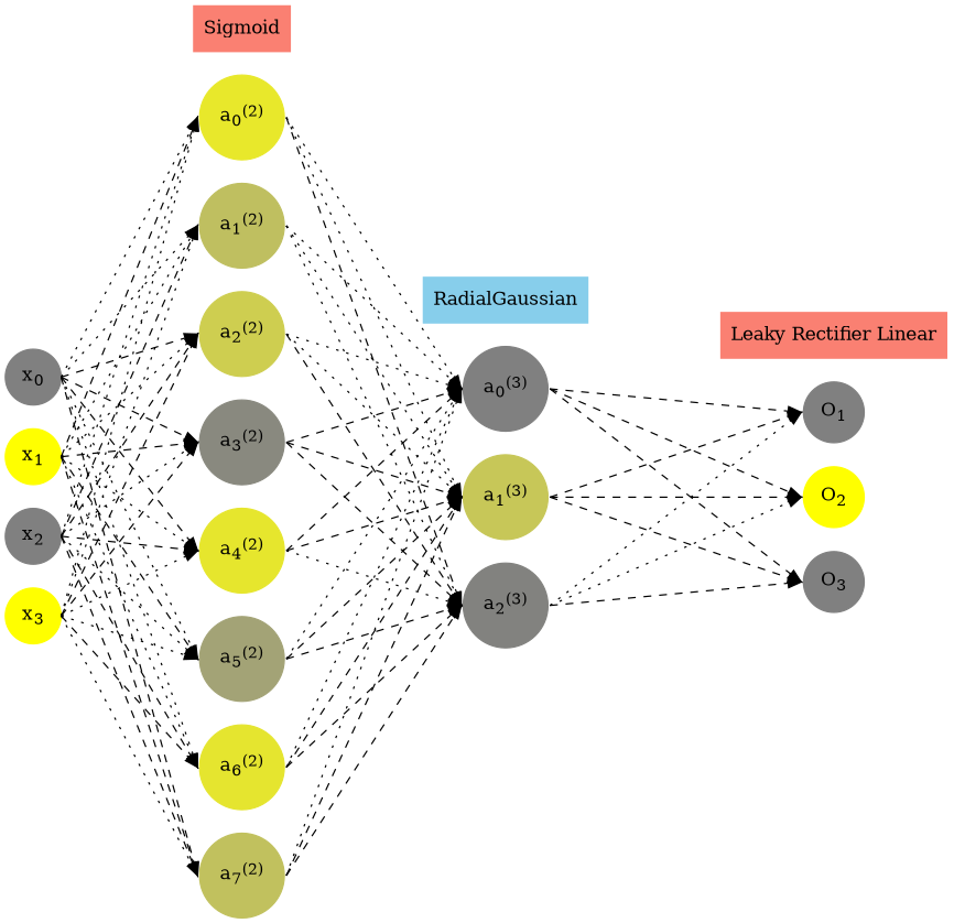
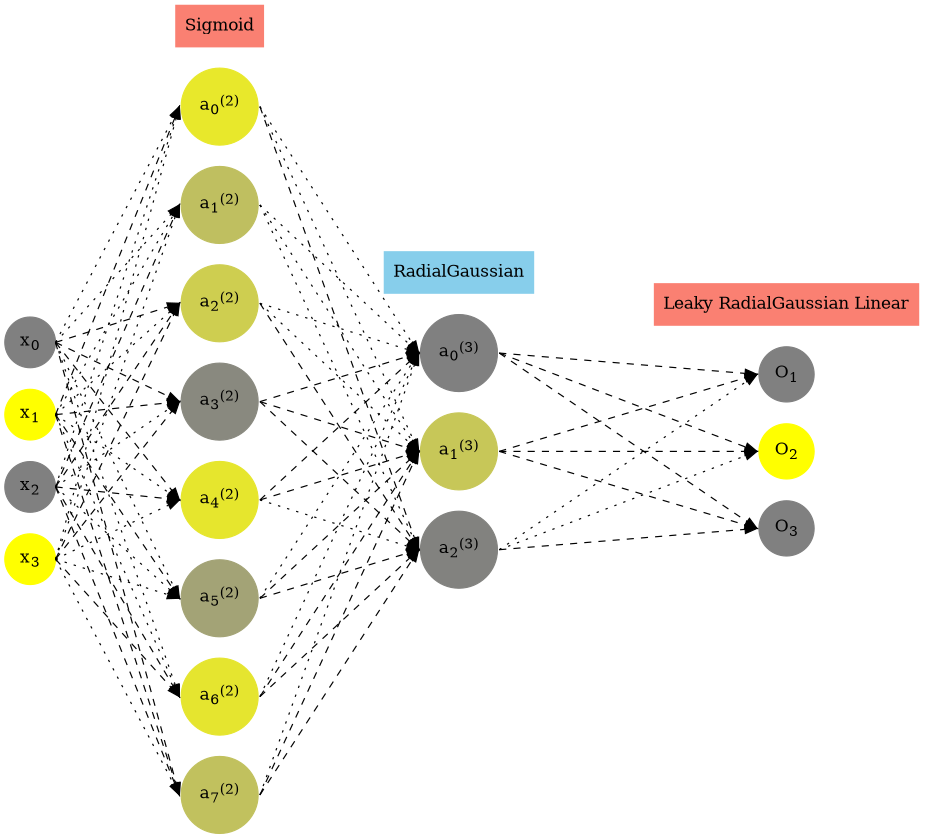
  digraph {
    rankdir=LR
    ranksep=1.4
    splines=false
    node [color="0.1667, 0.0, 0.5" fillcolor="0.1667, 0.0, 0.5" shape=circle style=filled]
    edge [headport=w style=dashed tailport=e]
    n1 [label=<x<sub>0</sub>>]
    n2 [color="0.1667, 1.0, 1.0" fillcolor="0.1667, 1.0, 1.0" label=<x<sub>1</sub>>]
    n3 [label=<x<sub>2</sub>>]
    n4 [color="0.1667, 1.0, 1.0" fillcolor="0.1667, 1.0, 1.0" label=<x<sub>3</sub>>]
    n5 [color="0.1667, 0.813195, 0.906598" fillcolor="0.1667, 0.813195, 0.906598" label=<a<sub>0</sub><sup>(2)</sup>>]
    n6 [color="0.1667, 0.498776, 0.749388" fillcolor="0.1667, 0.498776, 0.749388" label=<a<sub>1</sub><sup>(2)</sup>>]
    n7 [color="0.1667, 0.611699, 0.805850" fillcolor="0.1667, 0.611699, 0.805850" label=<a<sub>2</sub><sup>(2)</sup>>]
    n8 [color="0.1667, 0.073613, 0.536806" fillcolor="0.1667, 0.073613, 0.536806" label=<a<sub>3</sub><sup>(2)</sup>>]
    n9 [color="0.1667, 0.802387, 0.901193" fillcolor="0.1667, 0.802387, 0.901193" label=<a<sub>4</sub><sup>(2)</sup>>]
    n10 [color="0.1667, 0.275597, 0.637799" fillcolor="0.1667, 0.275597, 0.637799" label=<a<sub>5</sub><sup>(2)</sup>>]
    n11 [color="0.1667, 0.791004, 0.895502" fillcolor="0.1667, 0.791004, 0.895502" label=<a<sub>6</sub><sup>(2)</sup>>]
    n12 [color="0.1667, 0.508537, 0.754268" fillcolor="0.1667, 0.508537, 0.754268" label=<a<sub>7</sub><sup>(2)</sup>>]
    n13 [color="0.1667, 0.000000, 0.500000" fillcolor="0.1667, 0.000000, 0.500000" label=<a<sub>0</sub><sup>(3)</sup>>]
    n14 [color="0.1667, 0.556281, 0.778141" fillcolor="0.1667, 0.556281, 0.778141" label=<a<sub>1</sub><sup>(3)</sup>>]
    n15 [color="0.1667, 0.019830, 0.509915" fillcolor="0.1667, 0.019830, 0.509915" label=<a<sub>2</sub><sup>(3)</sup>>]
    n16 [label=<O<sub>1</sub>>]
    n17 [color="0.1667, 1.0, 1.0" fillcolor="0.1667, 1.0, 1.0" label=<O<sub>2</sub>>]
    n18 [label=<O<sub>3</sub>>]
    n19 [label=Sigmoid shape=plaintext fillcolor=salmon color=""]
    n20 [label=RadialGaussian shape=plaintext fillcolor=skyblue color=""]
-   n21 [label="Leaky Rectifier Linear" shape=plaintext fillcolor=salmon color=""]
+   n21 [label="Leaky RadialGaussian Linear" shape=plaintext fillcolor=salmon color=""]
    subgraph sub_1 {
      n1
    }
    subgraph sub_2 {
      n2
    }
    subgraph sub_3 {
      n3
    }
    subgraph sub_4 {
      n4
    }
    subgraph sub_5 {
      n5
    }
    subgraph sub_6 {
      n6
    }
    subgraph sub_7 {
      n7
    }
    subgraph sub_8 {
      n8
    }
    subgraph sub_9 {
      n9
    }
    subgraph sub_10 {
      n10
    }
    subgraph sub_11 {
      n11
    }
    subgraph sub_12 {
      n12
    }
    subgraph sub_13 {
      n13
    }
    subgraph sub_14 {
      n14
    }
    subgraph sub_15 {
      n15
    }
    subgraph sub_16 {
      n16
    }
    subgraph sub_17 {
      n17
    }
    subgraph sub_18 {
      n18
    }
    subgraph sub_19 {
      rank=same
      n1
      n2
      n3
      n4
    }
    subgraph sub_20 {
      rank=same
      n5
      n6
      n7
      n8
      n9
      n10
      n11
      n12
    }
    subgraph sub_21 {
      rank=same
      n13
      n14
      n15
    }
    subgraph sub_22 {
      rank=same
      n16
      n17
      n18
    }
    subgraph sub_23 {
      rank=same
      n5
      n19
    }
    subgraph sub_24 {
      rank=same
      n13
      n20
    }
    subgraph sub_25 {
      rank=same
      n16
      n21
    }
    n1 -> n2 [style=invis]
    n1 -> n5 [style=dotted]
    n1 -> n6 [style=dotted]
    n1 -> n7
    n1 -> n8
    n1 -> n9
    n1 -> n10 [style=dotted]
    n1 -> n11 [style=dotted]
    n1 -> n12
    n2 -> n3 [style=invis]
    n2 -> n5
    n2 -> n6 [style=dotted]
    n2 -> n7 [style=dotted]
    n2 -> n8
    n2 -> n9 [style=dotted]
    n2 -> n10
    n2 -> n11 [style=dotted]
    n2 -> n12
    n3 -> n4 [style=invis]
    n3 -> n5 [style=dotted]
    n3 -> n6
    n3 -> n7
    n3 -> n8 [style=dotted]
    n3 -> n9
    n3 -> n10 [style=dotted]
    n3 -> n11
    n3 -> n12
    n4 -> n5 [style=dotted]
    n4 -> n6 [style=dotted]
    n4 -> n7
    n4 -> n8
    n4 -> n9 [style=dotted]
    n4 -> n10 [style=dotted]
    n4 -> n11
    n4 -> n12 [style=dotted]
    n5 -> n6 [style=invis]
    n5 -> n13 [style=dotted]
    n5 -> n14 [style=dotted]
    n5 -> n15
    n6 -> n7 [style=invis]
    n6 -> n13 [style=dotted]
    n6 -> n14 [style=dotted]
    n6 -> n15 [style=dotted]
    n7 -> n8 [style=invis]
    n7 -> n13 [style=dotted]
    n7 -> n14 [style=dotted]
    n7 -> n15
    n8 -> n9 [style=invis]
    n8 -> n13
    n8 -> n14
    n8 -> n15
    n9 -> n10 [style=invis]
    n9 -> n13
    n9 -> n14
    n9 -> n15 [style=dotted]
    n10 -> n11 [style=invis]
    n10 -> n13 [style=dotted]
    n10 -> n14
    n10 -> n15
    n11 -> n12 [style=invis]
    n11 -> n13 [style=dotted]
    n11 -> n14
    n11 -> n15
    n12 -> n13 [style=dotted]
    n12 -> n14
    n12 -> n15
    n13 -> n14 [style=invis]
    n13 -> n16
    n13 -> n17
    n13 -> n18
    n14 -> n15 [style=invis]
    n14 -> n16
    n14 -> n17
    n14 -> n18
    n15 -> n16 [style=dotted]
    n15 -> n17 [style=dotted]
    n15 -> n18
    n16 -> n17 [style=invis]
    n17 -> n18 [style=invis]
    n19 -> n5 [style=invis]
    n20 -> n13 [style=invis]
    n21 -> n16 [style=invis]
  }
